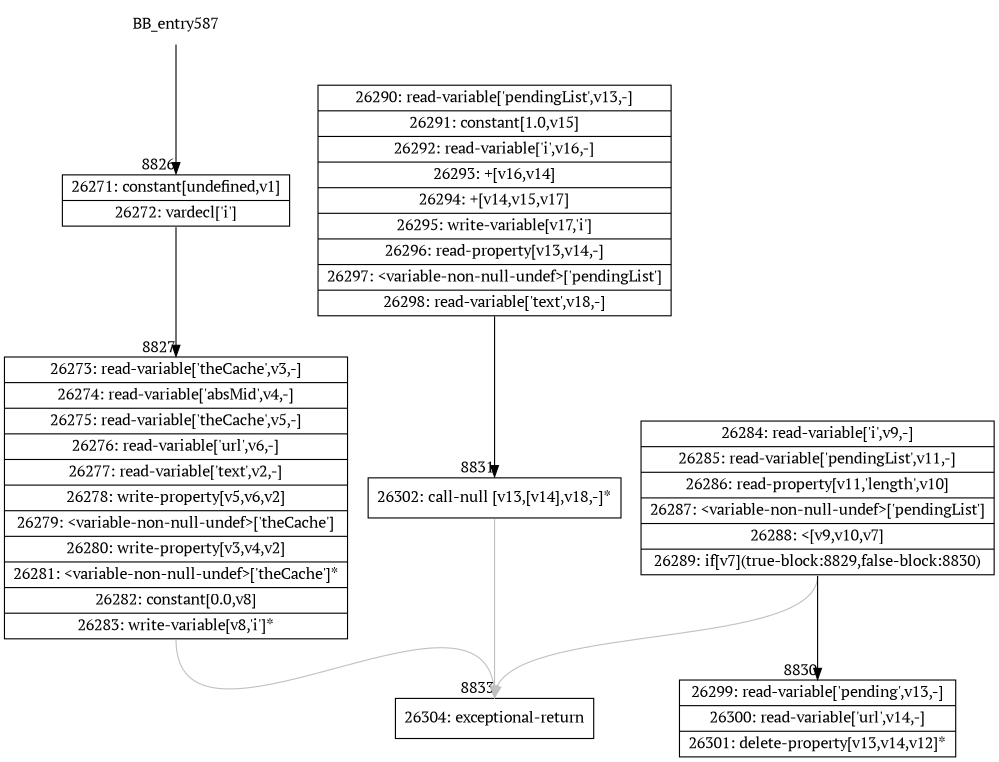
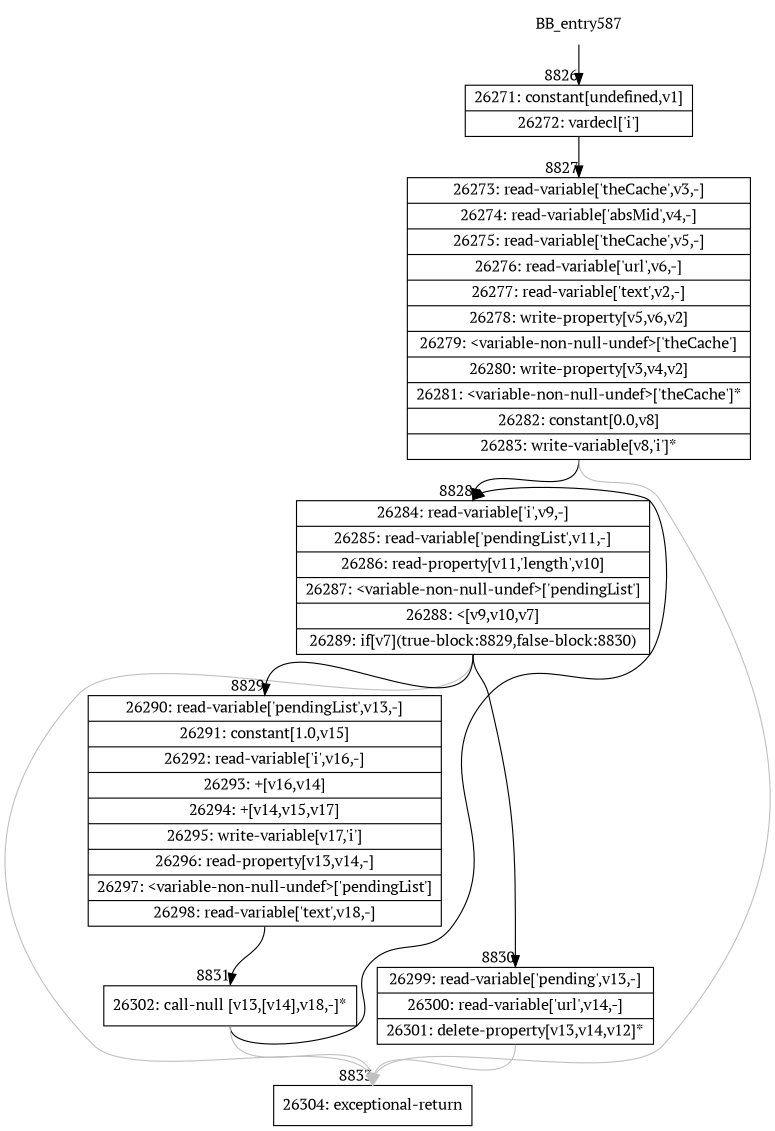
  digraph {
    fontname="PT Serif"
    rankdir=TD
    node [fontname="PT Serif" shape=record]
    edge [fontname="PT Serif" headport=n tailport=s]
    n1 [label=BB_entry587 shape=none]
    n2 [label="{26271: constant[undefined,v1]|26272: vardecl['i']}"]
    n3 [label="{26273: read-variable['theCache',v3,-]|26274: read-variable['absMid',v4,-]|26275: read-variable['theCache',v5,-]|26276: read-variable['url',v6,-]|26277: read-variable['text',v2,-]|26278: write-property[v5,v6,v2]|26279: \<variable-non-null-undef\>['theCache']|26280: write-property[v3,v4,v2]|26281: \<variable-non-null-undef\>['theCache']*|26282: constant[0.0,v8]|26283: write-variable[v8,'i']*}"]
    n4 [label="{26284: read-variable['i',v9,-]|26285: read-variable['pendingList',v11,-]|26286: read-property[v11,'length',v10]|26287: \<variable-non-null-undef\>['pendingList']|26288: \<[v9,v10,v7]|26289: if[v7](true-block:8829,false-block:8830)}"]
    n5 [label="{26304: exceptional-return}"]
    n6 [label="{26290: read-variable['pendingList',v13,-]|26291: constant[1.0,v15]|26292: read-variable['i',v16,-]|26293: +[v16,v14]|26294: +[v14,v15,v17]|26295: write-variable[v17,'i']|26296: read-property[v13,v14,-]|26297: \<variable-non-null-undef\>['pendingList']|26298: read-variable['text',v18,-]}"]
    n7 [label="{26299: read-variable['pending',v13,-]|26300: read-variable['url',v14,-]|26301: delete-property[v13,v14,v12]*}"]
    n8 [label="{26302: call-null [v13,[v14],v18,-]*}"]
    n1 -> n2 [headlabel="    8826"]
    n2 -> n3 [headlabel="      8827"]
+   n3 -> n4 [headlabel="      8828"]
    n3 -> n5 [color=gray headlabel="      8833"]
    n4 -> n5 [color=gray]
+   n4 -> n6 [headlabel="      8829"]
    n4 -> n7 [headlabel="      8830"]
    n6 -> n8 [headlabel="      8831"]
+   n7 -> n5 [color=gray]
+   n8 -> n4
    n8 -> n5 [color=gray]
  }
